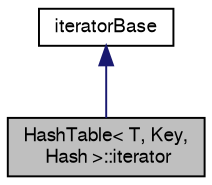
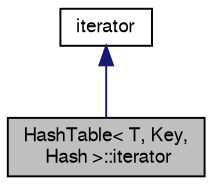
  digraph {
    node [color=black fontname=FreeSans fontsize=10 shape=record]
    n1 [fillcolor=grey75 fontcolor=black height=0.2 label="HashTable\< T, Key,\l Hash \>::iterator" style=filled width=0.4]
-   n2 [height=0.2 label=iteratorBase width=0.4]
+   n2 [height=0.2 label=iterator width=0.4]
    n2 -> n1 [color=midnightblue dir=back fontname=FreeSans fontsize=10 labelfontname=FreeSans labelfontsize=10 style=solid]
  }
